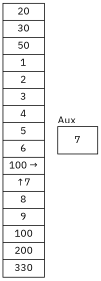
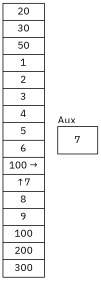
  digraph {
    rankdir=TB
    fontname="IBM Plex Sans"
    node [shape=record fontname="IBM Plex Sans"]
-   n1 [label="{ 20|30|50|1|2|3|4|5|6|100 → | ↑ 7|8|9|100|200|330}"]
+   n1 [label="{ 20|30|50|1|2|3|4|5|6|100 → | ↑ 7|8|9|100|200|300}"]
    n2 [label="{7}" xlabel=Aux]
  }
